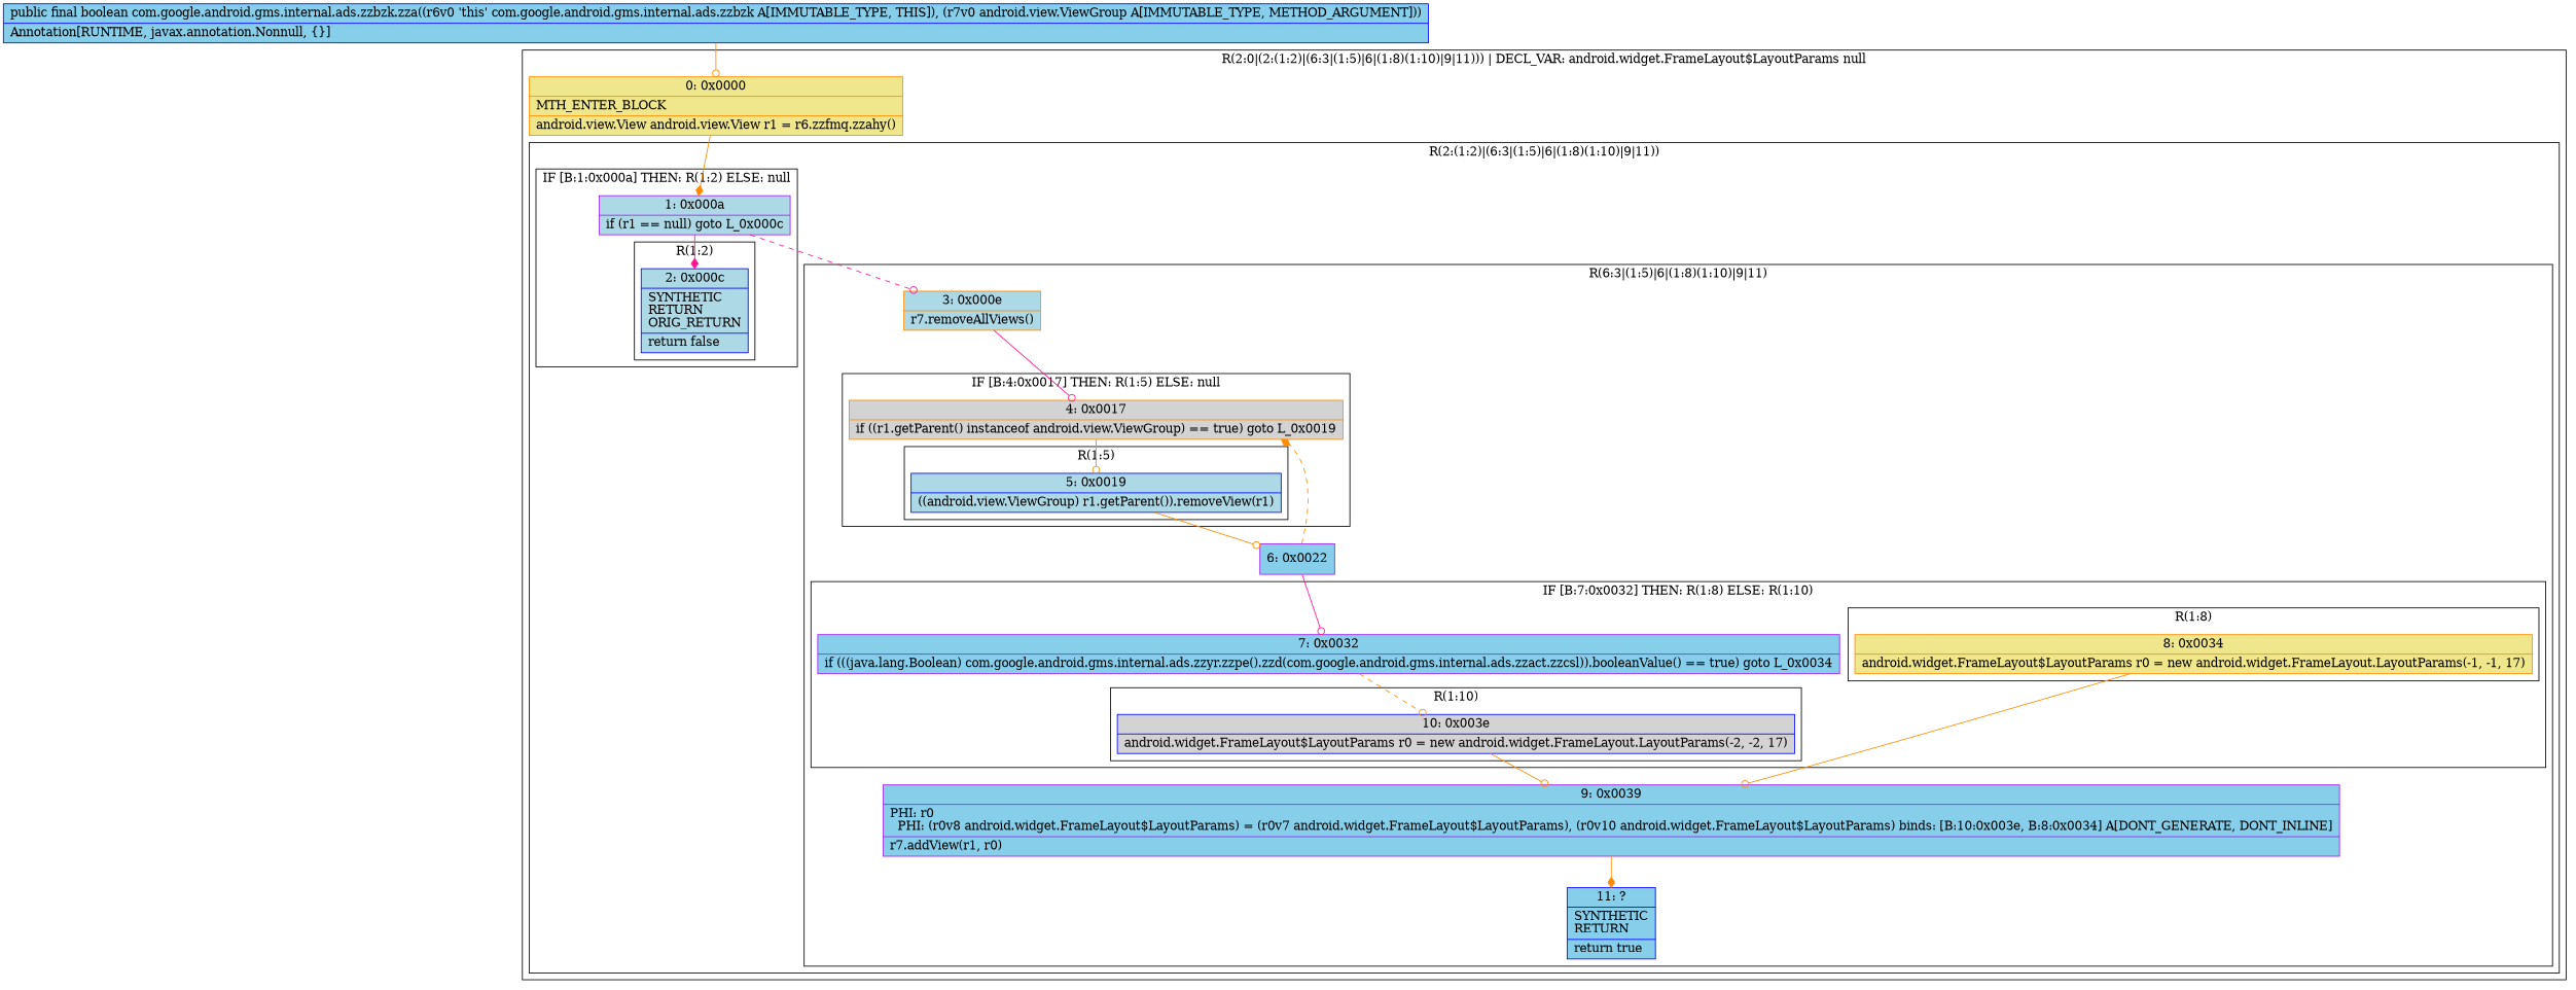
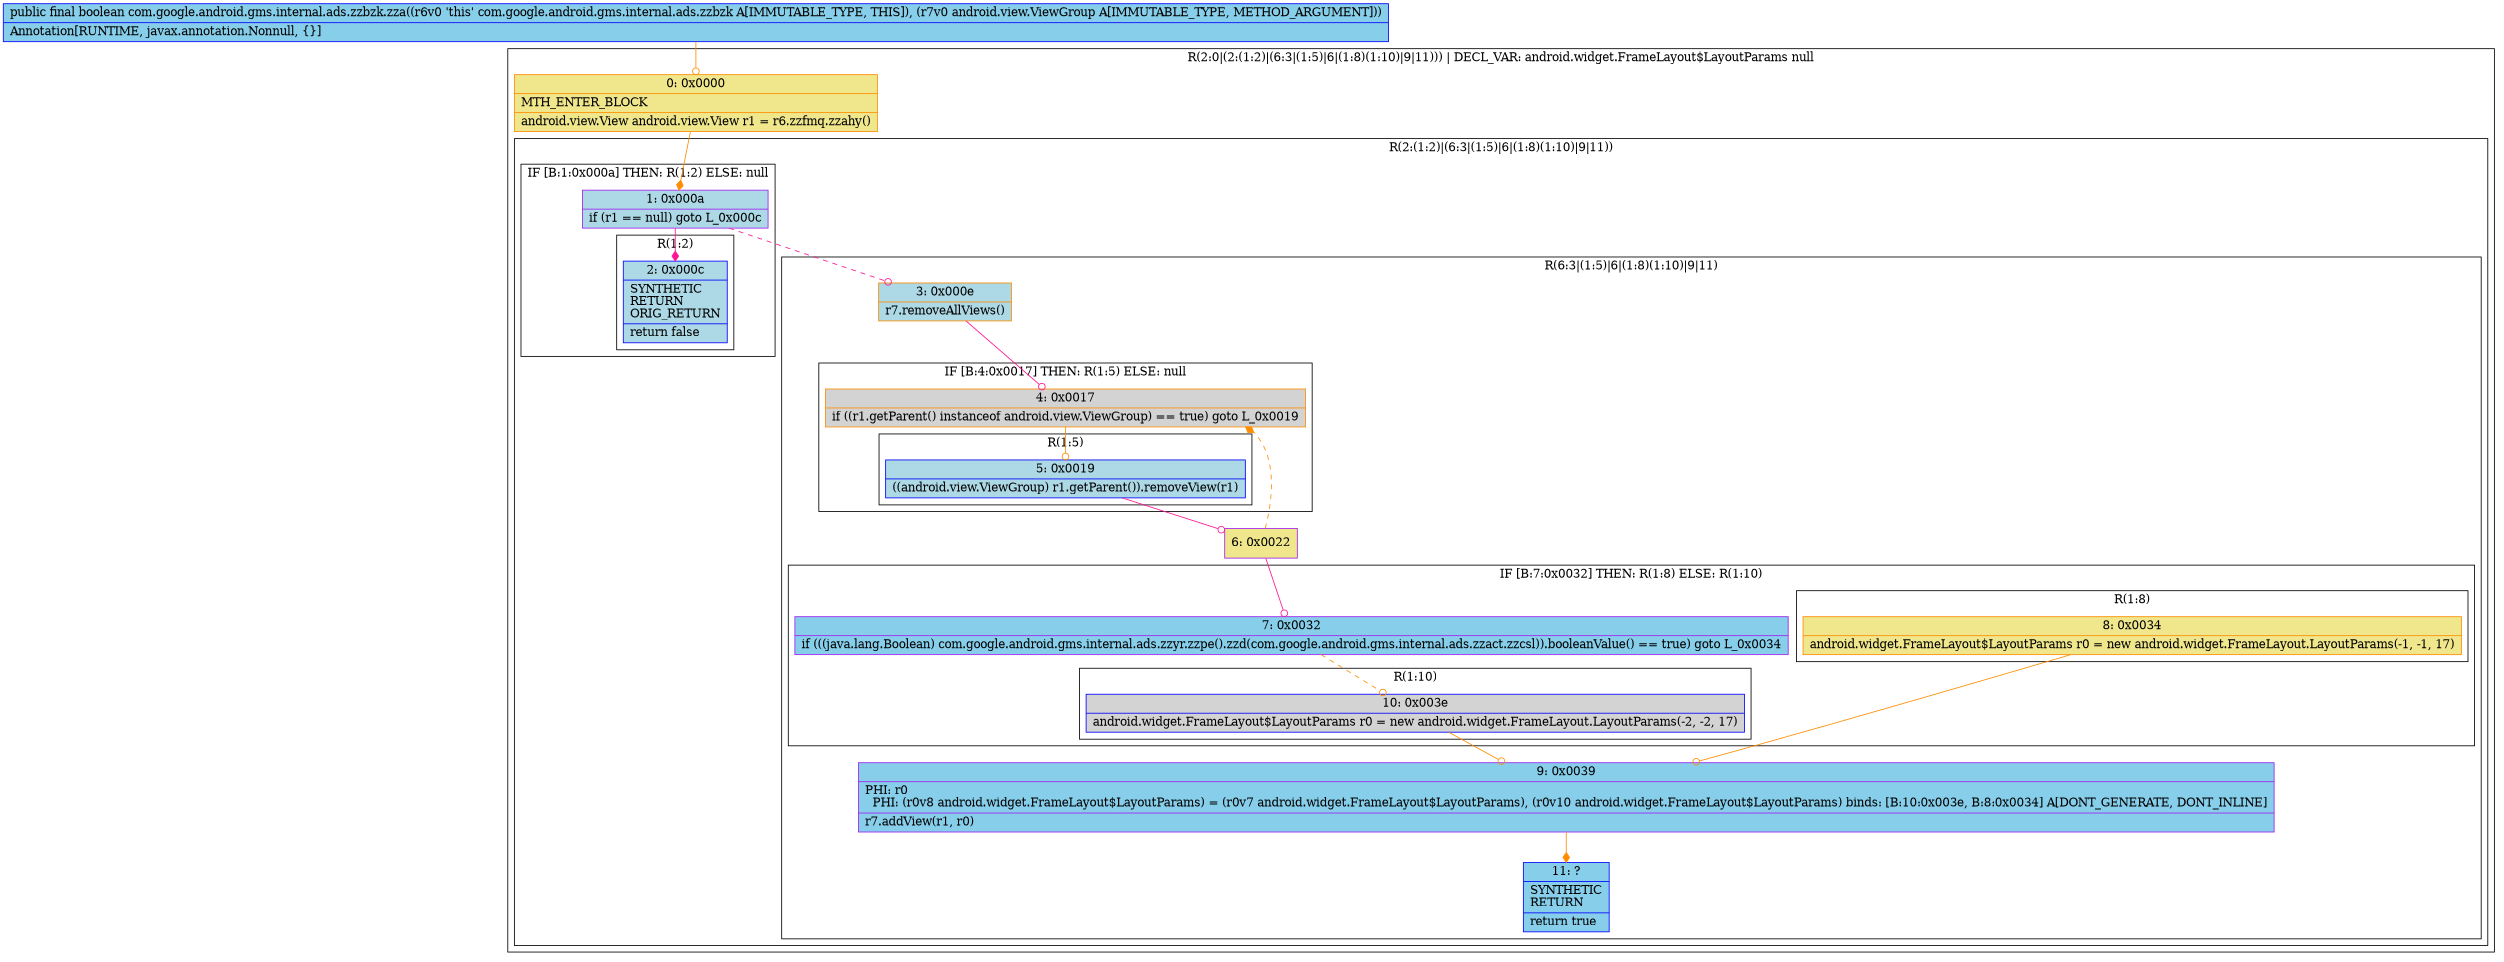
  digraph {
    node [color=blue fillcolor=skyblue shape=record style=filled]
    edge [arrowhead=odot color=darkorange]
    n1 [fillcolor=lightblue label="{2\:\ 0x000c|SYNTHETIC\lRETURN\lORIG_RETURN\l|return false\l}"]
    n2 [color=purple fillcolor=lightblue label="{1\:\ 0x000a|if (r1 == null) goto L_0x000c\l}"]
    n3 [fillcolor=lightblue label="{5\:\ 0x0019|((android.view.ViewGroup) r1.getParent()).removeView(r1)\l}"]
    n4 [color=darkorange fillcolor=lightgrey label="{4\:\ 0x0017|if ((r1.getParent() instanceof android.view.ViewGroup) == true) goto L_0x0019\l}"]
    n5 [color=darkorange fillcolor=khaki label="{8\:\ 0x0034|android.widget.FrameLayout$LayoutParams r0 = new android.widget.FrameLayout.LayoutParams(\-1, \-1, 17)\l}"]
    n6 [fillcolor=lightgrey label="{10\:\ 0x003e|android.widget.FrameLayout$LayoutParams r0 = new android.widget.FrameLayout.LayoutParams(\-2, \-2, 17)\l}"]
    n7 [color=purple label="{7\:\ 0x0032|if (((java.lang.Boolean) com.google.android.gms.internal.ads.zzyr.zzpe().zzd(com.google.android.gms.internal.ads.zzact.zzcsl)).booleanValue() == true) goto L_0x0034\l}"]
    n8 [color=darkorange fillcolor=lightblue label="{3\:\ 0x000e|r7.removeAllViews()\l}"]
-   n9 [color=purple label="{6\:\ 0x0022}"]
+   n9 [color=purple fillcolor=khaki label="{6\:\ 0x0022}"]
    n10 [color=purple label="{9\:\ 0x0039|PHI: r0 \l  PHI: (r0v8 android.widget.FrameLayout$LayoutParams) = (r0v7 android.widget.FrameLayout$LayoutParams), (r0v10 android.widget.FrameLayout$LayoutParams) binds: [B:10:0x003e, B:8:0x0034] A[DONT_GENERATE, DONT_INLINE]\l|r7.addView(r1, r0)\l}"]
    n11 [label="{11\:\ ?|SYNTHETIC\lRETURN\l|return true\l}"]
    n12 [color=darkorange fillcolor=khaki label="{0\:\ 0x0000|MTH_ENTER_BLOCK\l|android.view.View android.view.View r1 = r6.zzfmq.zzahy()\l}"]
    n13 [label="{public final boolean com.google.android.gms.internal.ads.zzbzk.zza((r6v0 'this' com.google.android.gms.internal.ads.zzbzk A[IMMUTABLE_TYPE, THIS]), (r7v0 android.view.ViewGroup A[IMMUTABLE_TYPE, METHOD_ARGUMENT]))  | Annotation[RUNTIME, javax.annotation.Nonnull, \{\}]\l}"]
    subgraph cluster_1 {
      label="R(2:0|(2:(1:2)|(6:3|(1:5)|6|(1:8)(1:10)|9|11))) | DECL_VAR: android.widget.FrameLayout$LayoutParams null\l"
      n12
      subgraph cluster_2 {
        label="R(2:(1:2)|(6:3|(1:5)|6|(1:8)(1:10)|9|11))"
        subgraph cluster_3 {
          label="IF [B:1:0x000a] THEN: R(1:2) ELSE: null"
          n2
          subgraph cluster_4 {
            label="R(1:2)"
            n1
          }
        }
        subgraph cluster_5 {
          label="R(6:3|(1:5)|6|(1:8)(1:10)|9|11)"
          n8
          n9
          n10
          n11
          subgraph cluster_6 {
            label="IF [B:4:0x0017] THEN: R(1:5) ELSE: null"
            n4
            subgraph cluster_7 {
              label="R(1:5)"
              n3
            }
          }
          subgraph cluster_8 {
            label="IF [B:7:0x0032] THEN: R(1:8) ELSE: R(1:10)"
            n7
            subgraph cluster_9 {
              label="R(1:8)"
              n5
            }
            subgraph cluster_10 {
              label="R(1:10)"
              n6
            }
          }
        }
      }
    }
    n2 -> n1 [arrowhead=diamond color=deeppink]
    n2 -> n8 [color=deeppink style=dashed]
-   n3 -> n9
+   n3 -> n9 [color=deeppink]
    n4 -> n3
    n5 -> n10
    n6 -> n10
    n7 -> n6 [style=dashed]
    n8 -> n4 [color=deeppink]
    n9 -> n4 [arrowhead=diamond style=dashed]
    n9 -> n7 [color=deeppink]
    n10 -> n11 [arrowhead=diamond]
    n12 -> n2 [arrowhead=diamond]
    n13 -> n12
  }
